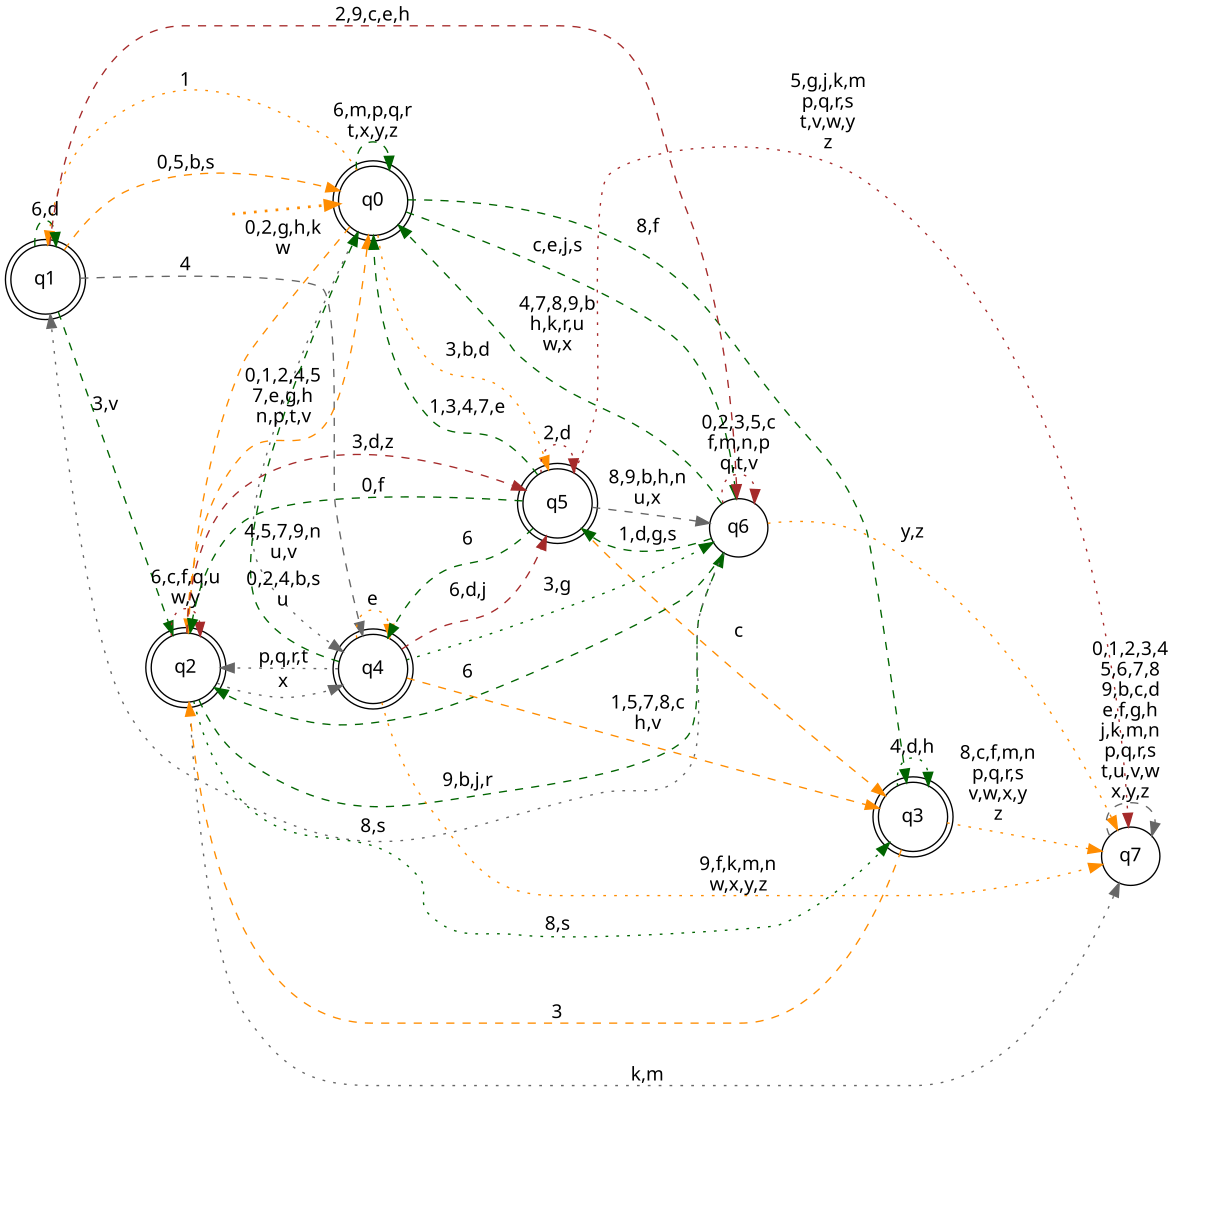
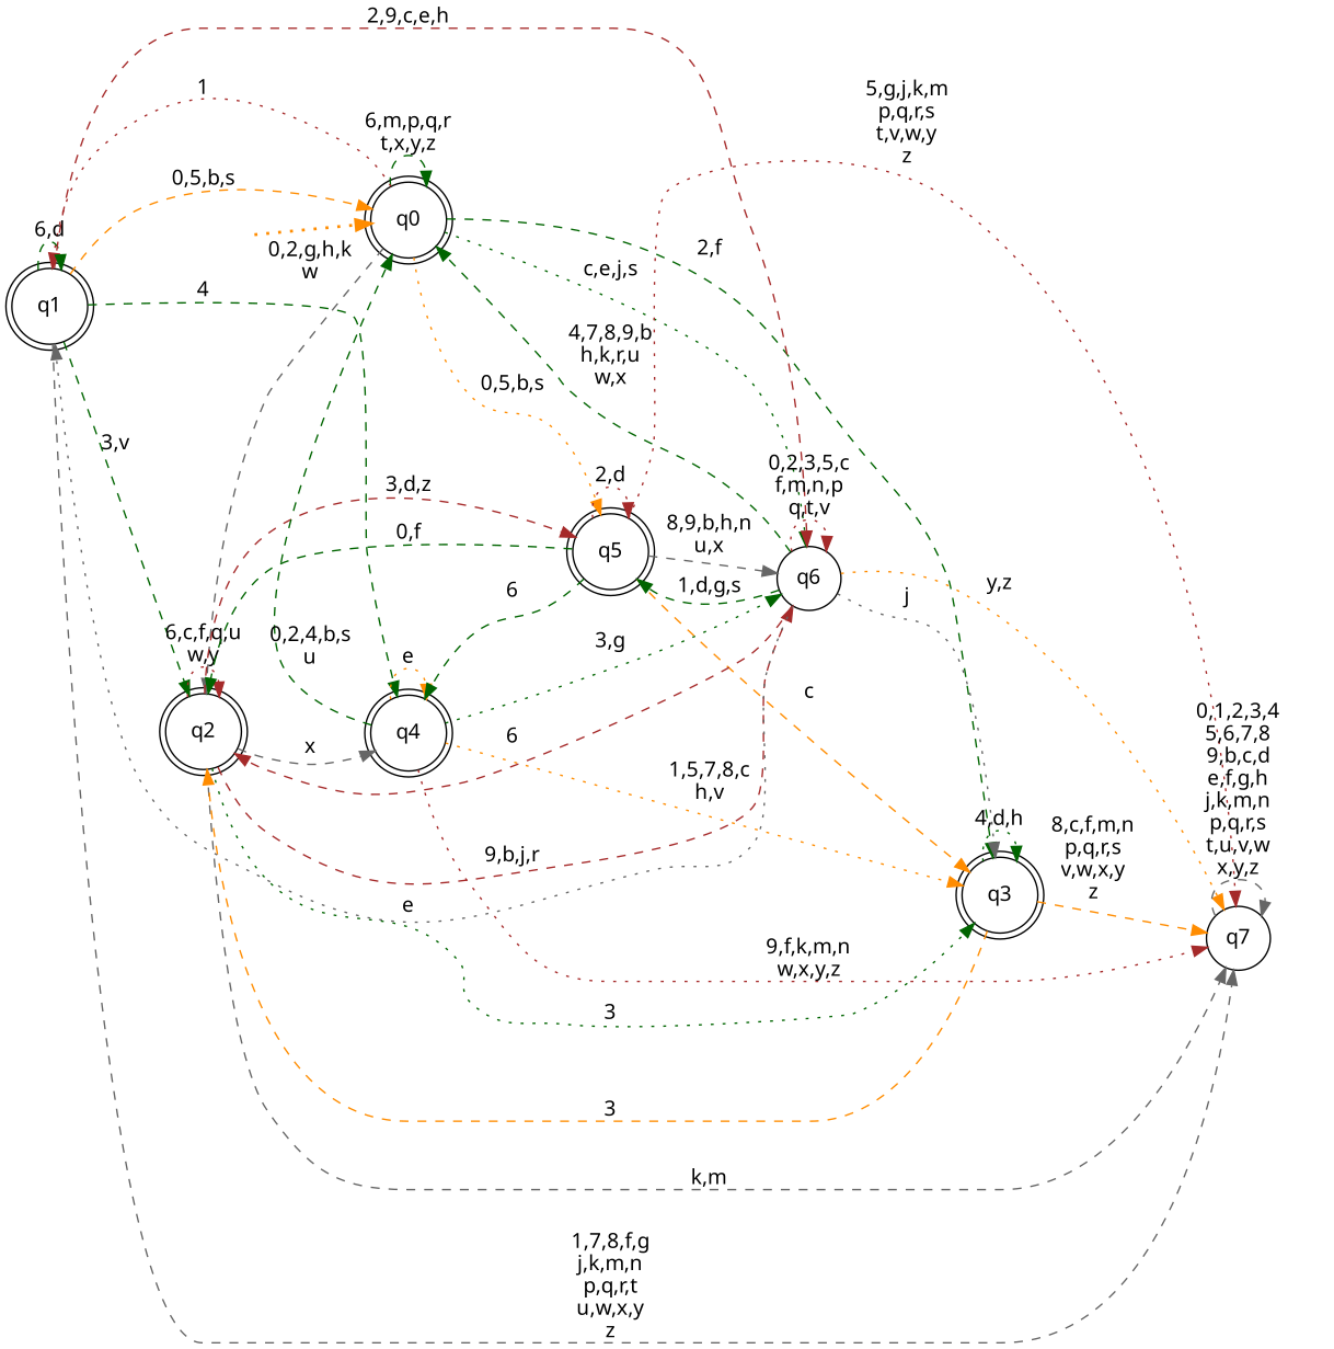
  digraph {
    fontname="Noto Sans"
    rankdir=LR
    node [fontname="Noto Sans" shape=doublecircle style="rounded,filled" color=black fillcolor=white]
    edge [color=darkgreen fontname="Noto Sans" style=dashed]
    __start0 [height=0 shape=none style=invis width=0 color="" fillcolor=""]
    n2 [label=q0]
    n3 [label=q1]
    n4 [label=q2]
    n5 [label=q3]
    n6 [label=q4]
    n7 [label=q5]
    n8 [label=q6 shape=circle style=filled]
    n9 [label=q7 shape=circle style=filled]
    subgraph cluster_1 {
      nodesep=0.15
      ranksep=0.15
      style=invis
      __start0
      n2
    }
    __start0 -> n2 [color=darkorange penwidth=2 style=dotted]
    n2 -> n2 [label="6,m,p,q,r\nt,x,y,z"]
-   n2 -> n3 [color=darkorange label=1 style=dotted]
-   n2 -> n4 [color=darkorange label="0,2,g,h,k\nw"]
-   n2 -> n5 [label="8,f"]
-   n2 -> n6 [color=gray40 label="4,5,7,9,n\nu,v" style=dotted]
-   n2 -> n7 [color=darkorange label="3,b,d" style=dotted]
-   n2 -> n8 [label="c,e,j,s"]
+   n2 -> n3 [color=brown label=1 style=dotted]
+   n2 -> n4 [color=gray40 label="0,2,g,h,k\nw"]
+   n2 -> n5 [label="2,f"]
+   n2 -> n7 [color=darkorange label="0,5,b,s" style=dotted]
+   n2 -> n8 [label="c,e,j,s" style=dotted]
    n3 -> n2 [color=darkorange label="0,5,b,s"]
    n3 -> n3 [label="6,d"]
    n3 -> n4 [label="3,v"]
-   n3 -> n6 [color=gray40 label=4]
+   n3 -> n6 [label=4]
    n3 -> n8 [color=brown label="2,9,c,e,h"]
-   n4 -> n2 [color=darkorange label="0,1,2,4,5\n7,e,g,h\nn,p,t,v"]
+   n3 -> n9 [color=gray40 label="1,7,8,f,g\nj,k,m,n\np,q,r,t\nu,w,x,y\nz"]
    n4 -> n4 [color=brown label="6,c,f,q,u\nw,y" style=dotted]
-   n4 -> n5 [label="8,s" style=dotted]
-   n4 -> n6 [color=gray40 label=x style=dotted]
+   n4 -> n5 [label=3 style=dotted]
+   n4 -> n6 [color=gray40 label=x]
    n4 -> n7 [color=brown label="3,d,z"]
-   n4 -> n8 [label="9,b,j,r"]
-   n4 -> n9 [color=gray40 label="k,m" style=dotted]
+   n4 -> n8 [color=brown label="9,b,j,r"]
+   n4 -> n9 [color=gray40 label="k,m"]
    n5 -> n4 [color=darkorange label=3]
    n5 -> n5 [label="4,d,h" style=dotted]
-   n5 -> n9 [color=darkorange label="8,c,f,m,n\np,q,r,s\nv,w,x,y\nz" style=dotted]
+   n5 -> n9 [color=darkorange label="8,c,f,m,n\np,q,r,s\nv,w,x,y\nz"]
    n6 -> n2 [label="0,2,4,b,s\nu"]
-   n6 -> n4 [color=gray40 label="p,q,r,t" style=dotted]
-   n6 -> n5 [color=darkorange label="1,5,7,8,c\nh,v"]
+   n6 -> n5 [color=darkorange label="1,5,7,8,c\nh,v" style=dotted]
    n6 -> n6 [color=darkorange label=e style=dotted]
-   n6 -> n7 [color=brown label="6,d,j"]
    n6 -> n8 [label="3,g" style=dotted]
-   n6 -> n9 [color=darkorange label="9,f,k,m,n\nw,x,y,z" style=dotted]
-   n7 -> n2 [label="1,3,4,7,e"]
+   n6 -> n9 [color=brown label="9,f,k,m,n\nw,x,y,z" style=dotted]
    n7 -> n4 [label="0,f"]
    n7 -> n5 [color=darkorange label=c]
    n7 -> n6 [label=6]
    n7 -> n7 [color=brown label="2,d" style=dotted]
    n7 -> n8 [color=gray40 label="8,9,b,h,n\nu,x"]
    n7 -> n9 [color=brown label="5,g,j,k,m\np,q,r,s\nt,v,w,y\nz" style=dotted]
    n8 -> n2 [label="4,7,8,9,b\nh,k,r,u\nw,x"]
-   n8 -> n3 [color=gray40 label="8,s" style=dotted]
-   n8 -> n4 [label=6]
+   n8 -> n3 [color=gray40 label=e style=dotted]
+   n8 -> n4 [color=brown label=6]
+   n8 -> n5 [color=gray40 label=j style=dotted]
    n8 -> n7 [label="1,d,g,s"]
    n8 -> n8 [color=brown label="0,2,3,5,c\nf,m,n,p\nq,t,v" style=dotted]
    n8 -> n9 [color=darkorange label="y,z" style=dotted]
    n9 -> n9 [color=gray40 label="0,1,2,3,4\n5,6,7,8\n9,b,c,d\ne,f,g,h\nj,k,m,n\np,q,r,s\nt,u,v,w\nx,y,z"]
  }
